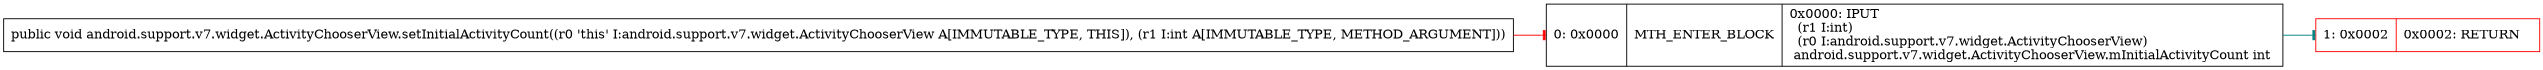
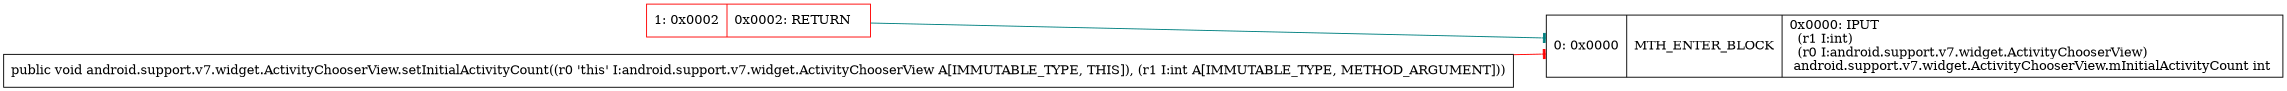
  digraph {
    rankdir=LR
    node [shape=record color=black]
    edge [arrowhead=tee]
    n1 [label="{0\:\ 0x0000|MTH_ENTER_BLOCK\l|0x0000: IPUT  \l  (r1 I:int)\l  (r0 I:android.support.v7.widget.ActivityChooserView)\l android.support.v7.widget.ActivityChooserView.mInitialActivityCount int \l}"]
    n2 [label="{1\:\ 0x0002|0x0002: RETURN   \l}" color=red]
    n3 [label="{public void android.support.v7.widget.ActivityChooserView.setInitialActivityCount((r0 'this' I:android.support.v7.widget.ActivityChooserView A[IMMUTABLE_TYPE, THIS]), (r1 I:int A[IMMUTABLE_TYPE, METHOD_ARGUMENT])) }"]
-   n1 -> n2 [color=teal]
+   n2 -> n1 [color=teal]
    n3 -> n1 [color=red]
  }
